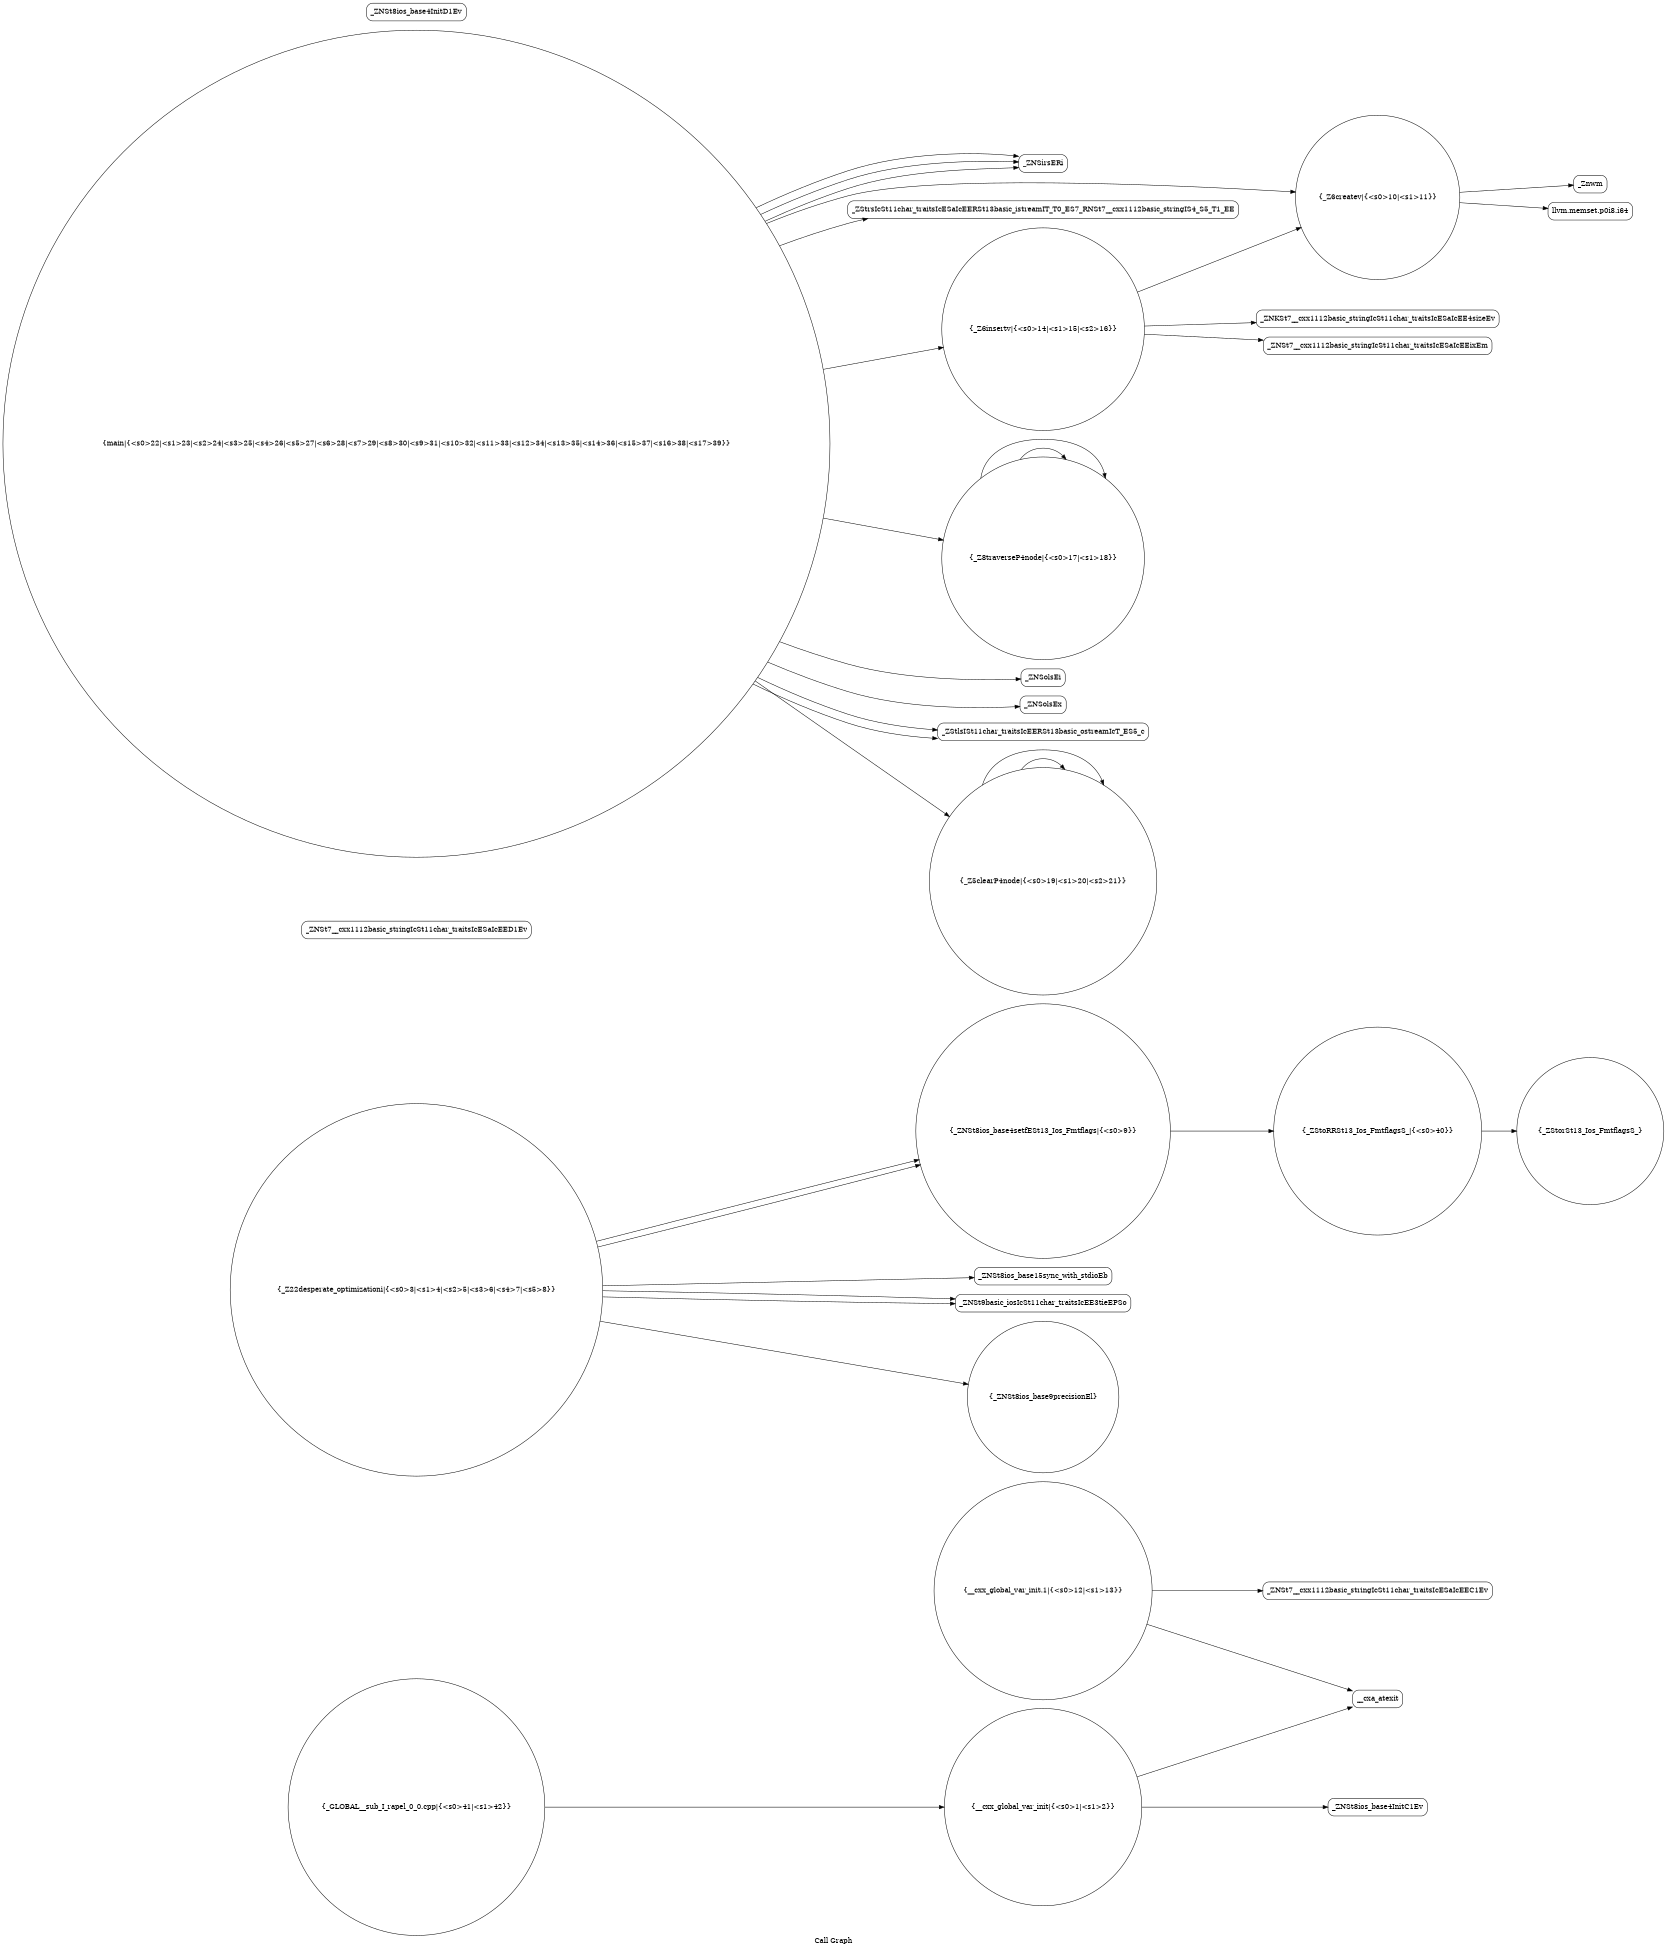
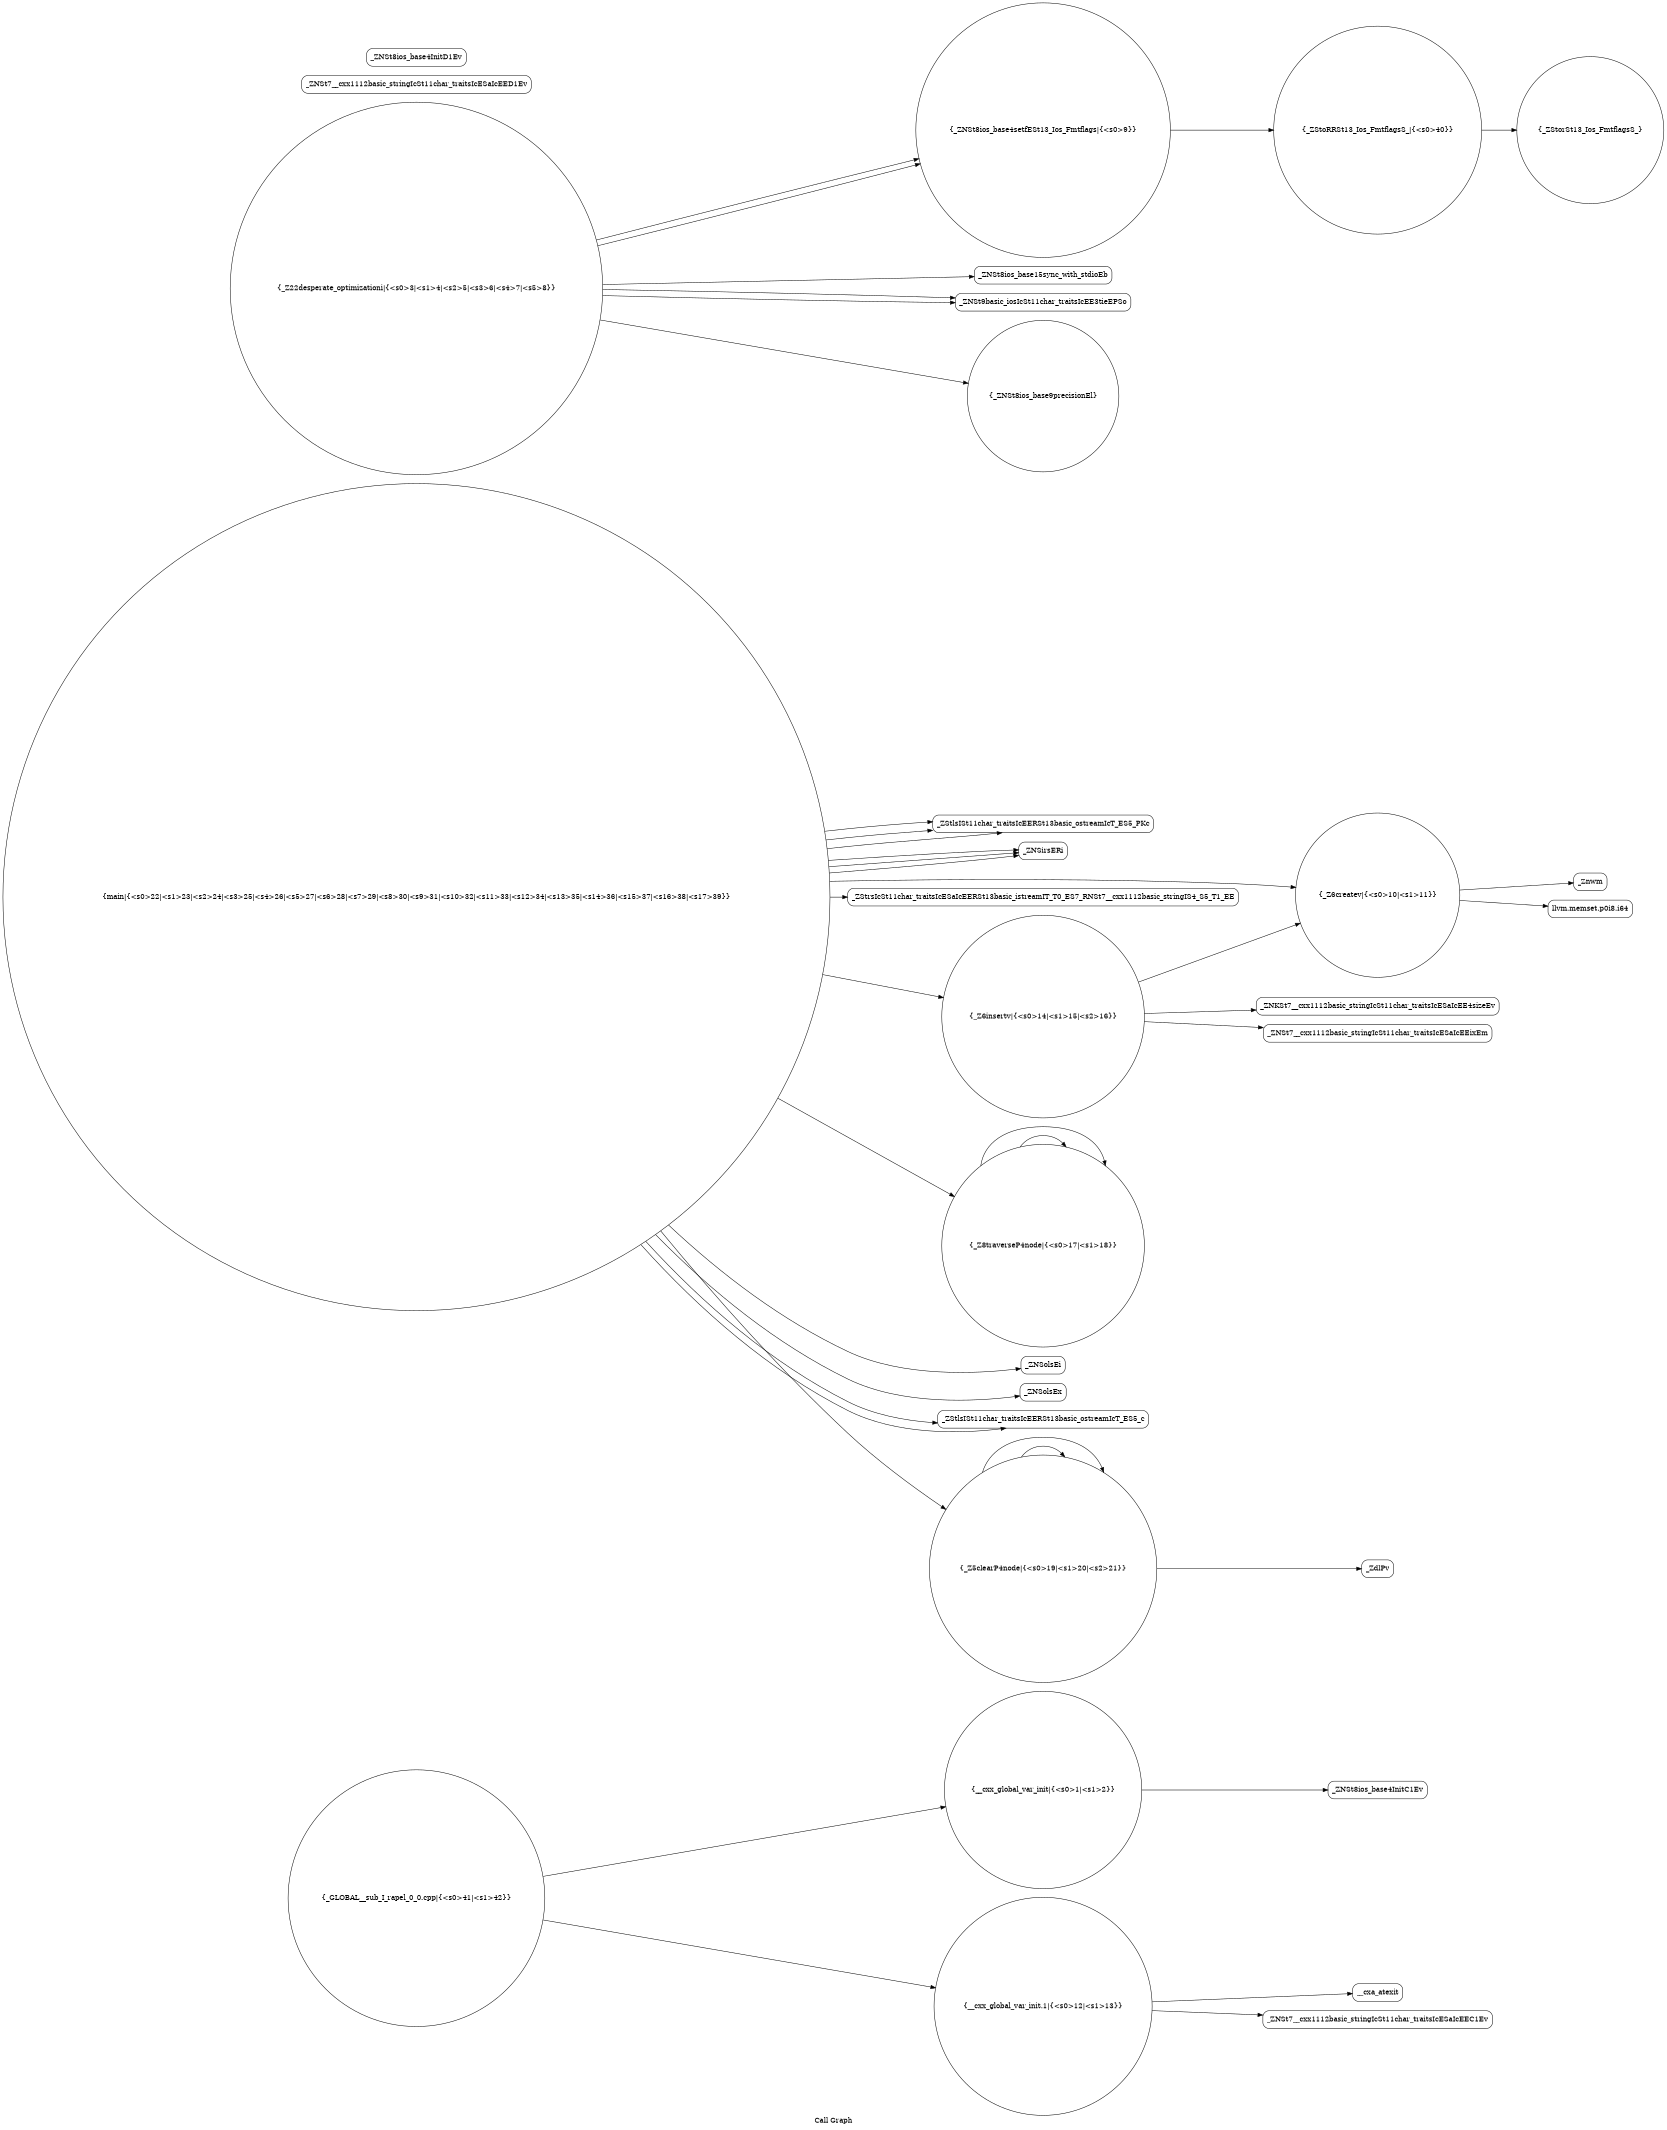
  digraph {
    label="Call Graph"
    rankdir=LR
    node [shape=Mrecord]
    edge [color=black tailport=s0]
    n1 [label="{__cxx_global_var_init|{<s0>1|<s1>2}}" shape=circle]
    n2 [label="{_ZNSt8ios_base4InitC1Ev}"]
    n3 [label="{__cxa_atexit}"]
+   n4 [label="{_ZStlsISt11char_traitsIcEERSt13basic_ostreamIcT_ES5_PKc}"]
    n5 [label="{_ZNSt8ios_base4setfESt13_Ios_Fmtflags|{<s0>9}}" shape=circle]
    n6 [label="{_ZStoRRSt13_Ios_FmtflagsS_|{<s0>40}}" shape=circle]
    n7 [label="{_ZStorSt13_Ios_FmtflagsS_}" shape=circle]
    n8 [label="{_ZNSt7__cxx1112basic_stringIcSt11char_traitsIcESaIcEED1Ev}"]
    n9 [label="{main|{<s0>22|<s1>23|<s2>24|<s3>25|<s4>26|<s5>27|<s6>28|<s7>29|<s8>30|<s9>31|<s10>32|<s11>33|<s12>34|<s13>35|<s14>36|<s15>37|<s16>38|<s17>39}}" shape=circle]
    n10 [label="{_ZNSirsERi}"]
    n11 [label="{_Z6createv|{<s0>10|<s1>11}}" shape=circle]
    n12 [label="{_ZStrsIcSt11char_traitsIcESaIcEERSt13basic_istreamIT_T0_ES7_RNSt7__cxx1112basic_stringIS4_S5_T1_EE}"]
    n13 [label="{_Z6insertv|{<s0>14|<s1>15|<s2>16}}" shape=circle]
    n14 [label="{_Z8traverseP4node|{<s0>17|<s1>18}}" shape=circle]
    n15 [label="{_ZNSolsEi}"]
    n16 [label="{_ZNSolsEx}"]
    n17 [label="{_ZStlsISt11char_traitsIcEERSt13basic_ostreamIcT_ES5_c}"]
    n18 [label="{_Z5clearP4node|{<s0>19|<s1>20|<s2>21}}" shape=circle]
    n19 [label="{_Znwm}"]
    n20 [label="{llvm.memset.p0i8.i64}"]
    n21 [label="{_ZNKSt7__cxx1112basic_stringIcSt11char_traitsIcESaIcEE4sizeEv}"]
    n22 [label="{_ZNSt7__cxx1112basic_stringIcSt11char_traitsIcESaIcEEixEm}"]
+   n23 [label="{_ZdlPv}"]
    n24 [label="{_ZNSt8ios_base4InitD1Ev}"]
    n25 [label="{_Z22desperate_optimizationi|{<s0>3|<s1>4|<s2>5|<s3>6|<s4>7|<s5>8}}" shape=circle]
    n26 [label="{_ZNSt8ios_base15sync_with_stdioEb}"]
    n27 [label="{_ZNSt9basic_iosIcSt11char_traitsIcEE3tieEPSo}"]
    n28 [label="{_ZNSt8ios_base9precisionEl}" shape=circle]
    n29 [label="{_GLOBAL__sub_I_rapel_0_0.cpp|{<s0>41|<s1>42}}" shape=circle]
    n30 [label="{__cxx_global_var_init.1|{<s0>12|<s1>13}}" shape=circle]
    n31 [label="{_ZNSt7__cxx1112basic_stringIcSt11char_traitsIcESaIcEEC1Ev}"]
    n1 -> n2
-   n1 -> n3 [tailport=s1]
    n5 -> n6
    n6 -> n7
+   n9 -> n4 [tailport=s8]
+   n9 -> n4 [tailport=s10]
+   n9 -> n4 [tailport=s14]
    n9 -> n10 [tailport=s1]
    n9 -> n10 [tailport=s3]
    n9 -> n10 [tailport=s4]
    n9 -> n11 [tailport=s2]
    n9 -> n12 [tailport=s5]
    n9 -> n13 [tailport=s6]
    n9 -> n14 [tailport=s7]
    n9 -> n15 [tailport=s9]
    n9 -> n16 [tailport=s11]
    n9 -> n17 [tailport=s12]
    n9 -> n17 [tailport=s17]
    n9 -> n18 [tailport=s13]
    n11 -> n19
    n11 -> n20 [tailport=s1]
    n13 -> n11 [tailport=s2]
    n13 -> n21
    n13 -> n22 [tailport=s1]
    n14 -> n14
    n14 -> n14 [tailport=s1]
    n18 -> n18
    n18 -> n18 [tailport=s1]
+   n18 -> n23 [tailport=s2]
    n25 -> n5 [tailport=s3]
    n25 -> n5 [tailport=s4]
    n25 -> n26
    n25 -> n27 [tailport=s1]
    n25 -> n27 [tailport=s2]
    n25 -> n28 [tailport=s5]
    n29 -> n1
+   n29 -> n30 [tailport=s1]
    n30 -> n3 [tailport=s1]
    n30 -> n31
  }
